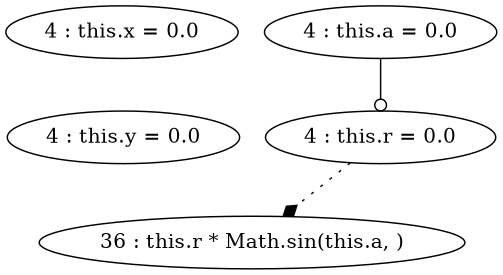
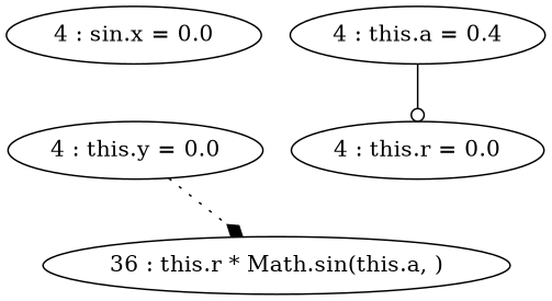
  digraph {
-   "4 : this.x = 0.0"
+   "4 : this.x = 0.0" [label="4 : sin.x = 0.0"]
    "4 : this.y = 0.0"
    "4 : this.r = 0.0"
    "36 : this.r * Math.sin(this.a, )"
-   "4 : this.a = 0.0"
-   "4 : this.r = 0.0" -> "36 : this.r * Math.sin(this.a, )" [arrowhead=diamond style=dotted]
+   "4 : this.a = 0.0" [label="4 : this.a = 0.4"]
+   "4 : this.y = 0.0" -> "36 : this.r * Math.sin(this.a, )" [arrowhead=diamond style=dotted]
    "4 : this.a = 0.0" -> "4 : this.r = 0.0" [arrowhead=odot style=solid]
  }
